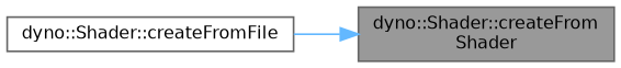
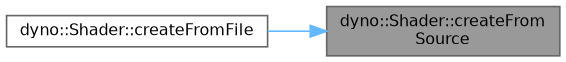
  digraph {
    rankdir=RL
    node [fontname=Helvetica fontsize=10 shape=box style=filled]
-   n1 [color=gray40 fillcolor=grey60 fontcolor=black height=0.2 label="dyno::Shader::createFrom\lShader" width=0.4]
+   n1 [color=gray40 fillcolor=grey60 fontcolor=black height=0.2 label="dyno::Shader::createFrom\lSource" width=0.4]
    n2 [color=grey40 fillcolor=white height=0.2 label="dyno::Shader::createFromFile" width=0.4]
    n1 -> n2 [color=steelblue1 dir=back fontname=Helvetica fontsize=10 labelfontname=Helvetica labelfontsize=10 style=solid]
  }
